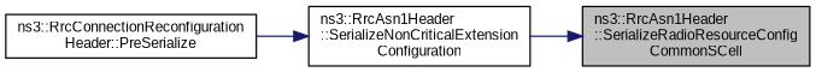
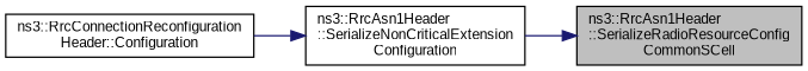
  digraph {
    rankdir=RL
    fontname="Liberation Sans"
    node [color=black fillcolor=white fontname="Liberation Sans" fontsize=10 shape=record style=filled]
    edge [color=midnightblue dir=back fontname="Liberation Sans" fontsize=10 labelfontname=Helvetica labelfontsize=10 style=solid]
    n1 [fillcolor=grey75 fontcolor=black height=0.2 label="ns3::RrcAsn1Header\l::SerializeRadioResourceConfig\lCommonSCell" width=0.4]
    n2 [height=0.2 label="ns3::RrcAsn1Header\l::SerializeNonCriticalExtension\lConfiguration" width=0.4]
-   n3 [height=0.2 label="ns3::RrcConnectionReconfiguration\lHeader::PreSerialize" width=0.4]
+   n3 [height=0.2 label="ns3::RrcConnectionReconfiguration\lHeader::Configuration" width=0.4]
    n1 -> n2
    n2 -> n3
  }
